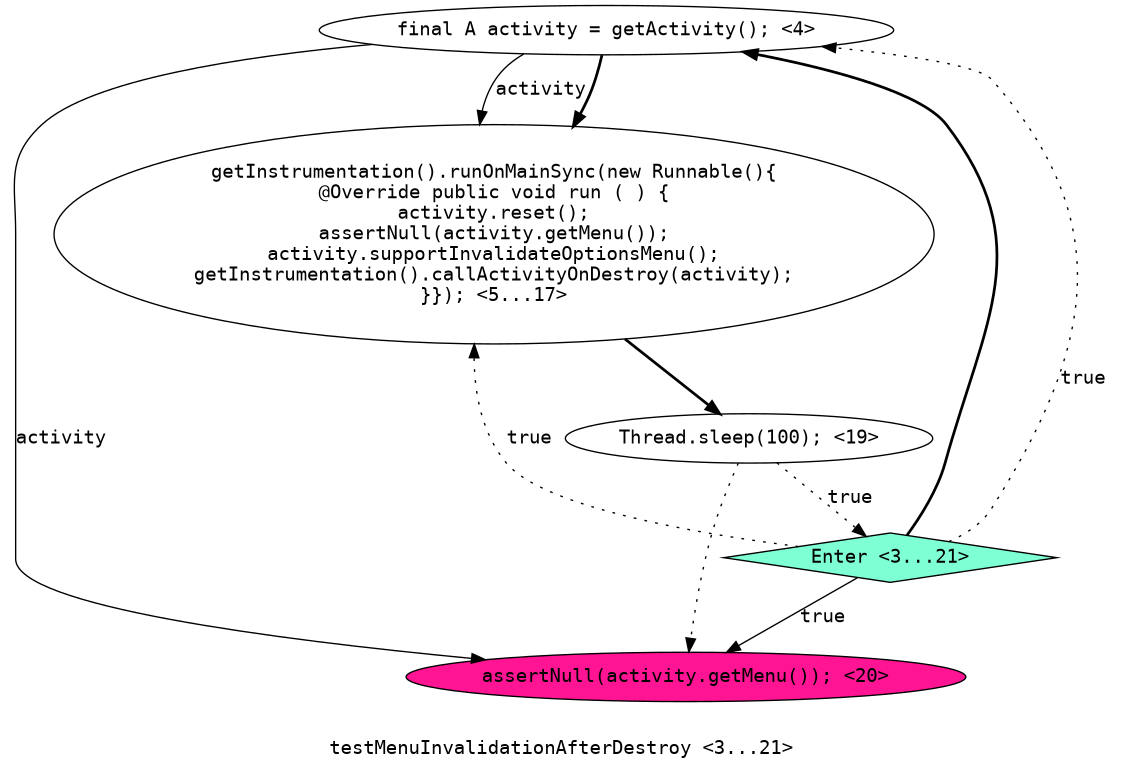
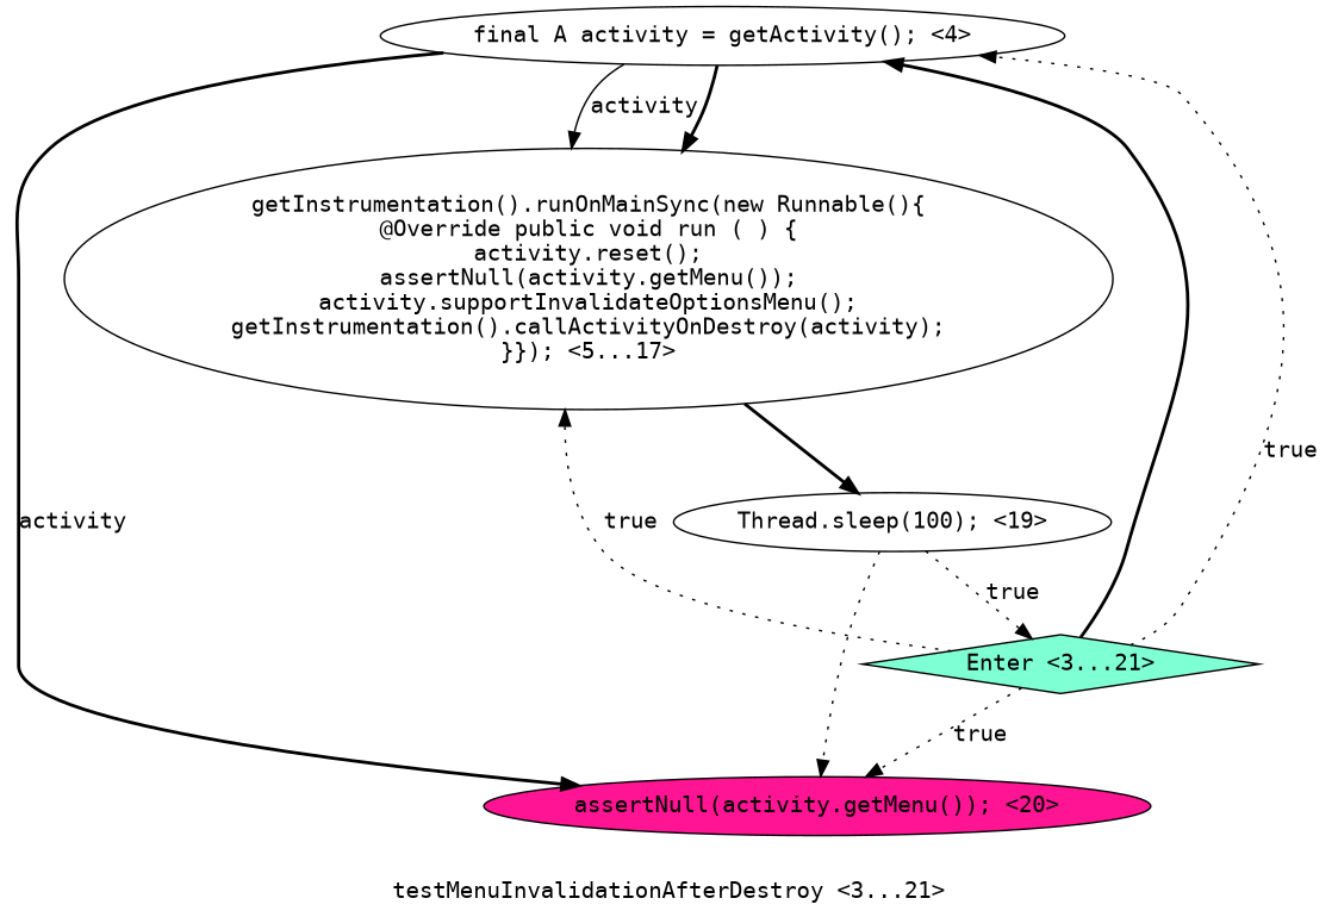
  digraph {
    fontname="DejaVu Sans Mono"
    label="testMenuInvalidationAfterDestroy <3...21>"
    node [fillcolor=white fontname="DejaVu Sans Mono" shape=ellipse style=filled]
    edge [fontname="DejaVu Sans Mono" style=dotted]
    n1 [label="final A activity = getActivity(); <4>"]
    n2 [label="getInstrumentation().runOnMainSync(new Runnable(){\n@Override public void run ( ) {\nactivity.reset();\nassertNull(activity.getMenu());\nactivity.supportInvalidateOptionsMenu();\ngetInstrumentation().callActivityOnDestroy(activity);\n}}); <5...17>"]
    n3 [fillcolor=deeppink label="assertNull(activity.getMenu()); <20>"]
    n4 [label="Thread.sleep(100); <19>"]
    n5 [fillcolor=aquamarine label="Enter <3...21>" shape=diamond]
    n1 -> n2 [label=activity style=solid]
    n1 -> n2 [style=bold]
-   n1 -> n3 [label=activity style=solid]
+   n1 -> n3 [label=activity style=bold]
    n2 -> n4 [style=bold]
    n4 -> n3
    n4 -> n5 [label=true]
    n5 -> n1 [label=true]
    n5 -> n1 [style=bold]
    n5 -> n2 [label=true]
-   n5 -> n3 [label=true style=solid]
+   n5 -> n3 [label=true]
  }
